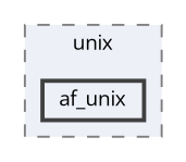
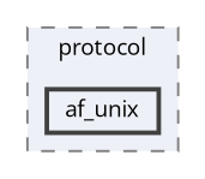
  digraph {
    compound=true
    fontname="Open Sans"
    n1 [color=grey25 fillcolor="#edf0f7" fontname="Open Sans" fontsize=10 height=0.2 label=af_unix shape=box style="filled,bold" width=0.4]
    subgraph cluster_1 {
      bgcolor="#edf0f7"
      fontsize=10
-     label=unix
+     label=protocol
      pencolor=grey50
      style="filled,dashed"
      n1
    }
  }
